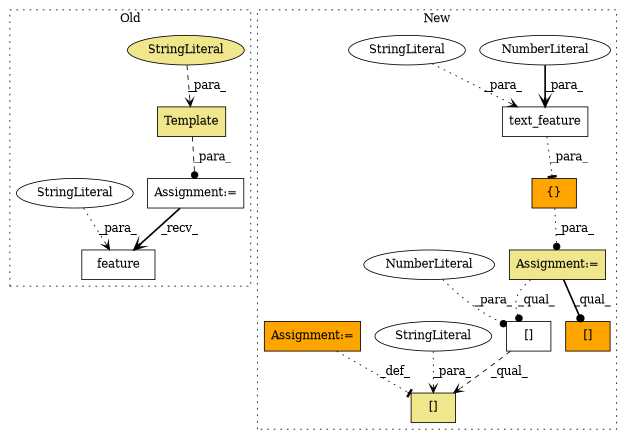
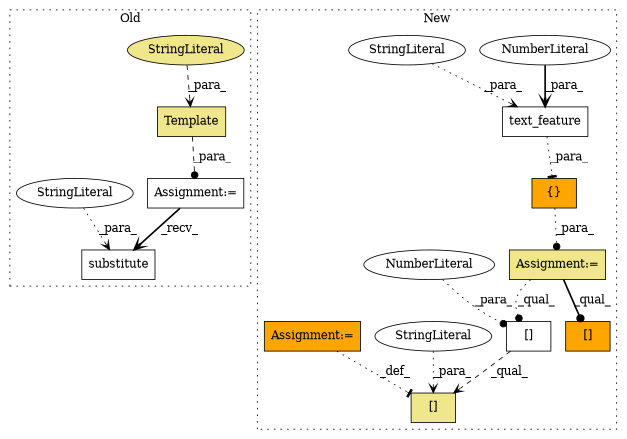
  digraph {
    node [a=45 l=1 shape=box style=filled fillcolor=white]
    edge [style=dotted arrowhead=vee]
    n1 [a=32 l="9,1" label=Template s="7089,7327" fillcolor=khaki]
    n2 [l=229 label=StringLiteral s=7098 shape=ellipse fillcolor=khaki]
-   n3 [a=32 l="11,1" label=feature s="7463,7479"]
+   n3 [a=32 l="11,1" label=substitute s="7463,7479"]
    n4 [l=5 label=StringLiteral s=7474 shape=ellipse]
    n5 [a=7 label="Assignment:=" s=7088]
    n6 [a=32 l="13,1" label=text_feature s="7354,7415"]
    n7 [a=4 l="1,1" label="{}" s="7306,7416" fillcolor=orange]
    n8 [a=34 label=NumberLiteral s=7383 shape=ellipse]
    n9 [l=15 label=StringLiteral s=7367 shape=ellipse]
    n10 [a=7 label="Assignment:=" s=7288 fillcolor=khaki]
    n11 [a=2 l="15,1" label="[]" s="7657,7673"]
    n12 [a=34 label=NumberLiteral s=7672 shape=ellipse]
    n13 [a=2 l="18,1" label="[]" s="7657,7684" fillcolor=khaki]
    n14 [l=9 label=StringLiteral s=7675 shape=ellipse]
    n15 [a=2 l="18,1" label="[]" s="7701,7728" fillcolor=orange]
    n16 [a=7 label="Assignment:=" s=7685 fillcolor=orange]
    subgraph cluster_1 {
      label=Old
      style=dotted
      n1
      n2
      n3
      n4
      n5
    }
    subgraph cluster_2 {
      label=New
      style=dotted
      n6
      n7
      n8
      n9
      n10
      n11
      n12
      n13
      n14
      n15
      n16
    }
    n1 -> n5 [label=_para_ style=dashed arrowhead=dot]
    n2 -> n1 [label=_para_ style=dashed]
    n4 -> n3 [label=_para_]
    n5 -> n3 [label=_recv_ style=bold]
    n6 -> n7 [label=_para_ arrowhead=tee]
    n7 -> n10 [label=_para_ arrowhead=dot]
    n8 -> n6 [label=_para_ style=bold]
    n9 -> n6 [label=_para_]
    n10 -> n11 [label=_qual_ arrowhead=dot]
    n10 -> n15 [label=_qual_ style=bold arrowhead=dot]
    n11 -> n13 [label=_qual_ style=dashed]
    n12 -> n11 [label=_para_ arrowhead=dot]
    n14 -> n13 [label=_para_]
    n16 -> n13 [label=_def_ arrowhead=tee]
  }
